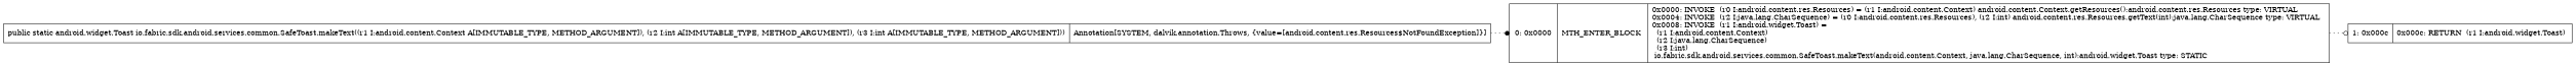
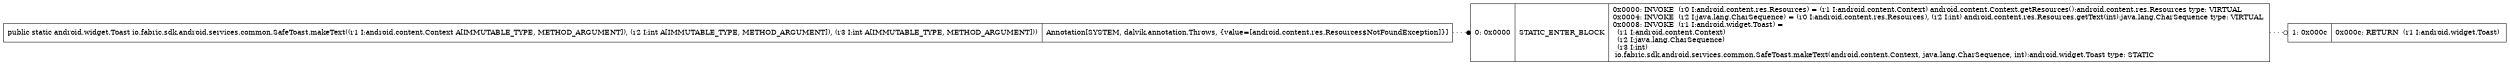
  digraph {
    rankdir=LR
    node [shape=record]
    edge [style=dotted]
-   n1 [label="{0\:\ 0x0000|MTH_ENTER_BLOCK\l|0x0000: INVOKE  (r0 I:android.content.res.Resources) = (r1 I:android.content.Context) android.content.Context.getResources():android.content.res.Resources type: VIRTUAL \l0x0004: INVOKE  (r2 I:java.lang.CharSequence) = (r0 I:android.content.res.Resources), (r2 I:int) android.content.res.Resources.getText(int):java.lang.CharSequence type: VIRTUAL \l0x0008: INVOKE  (r1 I:android.widget.Toast) = \l  (r1 I:android.content.Context)\l  (r2 I:java.lang.CharSequence)\l  (r3 I:int)\l io.fabric.sdk.android.services.common.SafeToast.makeText(android.content.Context, java.lang.CharSequence, int):android.widget.Toast type: STATIC \l}"]
+   n1 [label="{0\:\ 0x0000|STATIC_ENTER_BLOCK\l|0x0000: INVOKE  (r0 I:android.content.res.Resources) = (r1 I:android.content.Context) android.content.Context.getResources():android.content.res.Resources type: VIRTUAL \l0x0004: INVOKE  (r2 I:java.lang.CharSequence) = (r0 I:android.content.res.Resources), (r2 I:int) android.content.res.Resources.getText(int):java.lang.CharSequence type: VIRTUAL \l0x0008: INVOKE  (r1 I:android.widget.Toast) = \l  (r1 I:android.content.Context)\l  (r2 I:java.lang.CharSequence)\l  (r3 I:int)\l io.fabric.sdk.android.services.common.SafeToast.makeText(android.content.Context, java.lang.CharSequence, int):android.widget.Toast type: STATIC \l}"]
    n2 [label="{1\:\ 0x000c|0x000c: RETURN  (r1 I:android.widget.Toast) \l}"]
    n3 [label="{public static android.widget.Toast io.fabric.sdk.android.services.common.SafeToast.makeText((r1 I:android.content.Context A[IMMUTABLE_TYPE, METHOD_ARGUMENT]), (r2 I:int A[IMMUTABLE_TYPE, METHOD_ARGUMENT]), (r3 I:int A[IMMUTABLE_TYPE, METHOD_ARGUMENT]))  | Annotation[SYSTEM, dalvik.annotation.Throws, \{value=[android.content.res.Resources$NotFoundException]\}]\l}"]
    n1 -> n2 [arrowhead=odot]
    n3 -> n1 [arrowhead=dot]
  }
